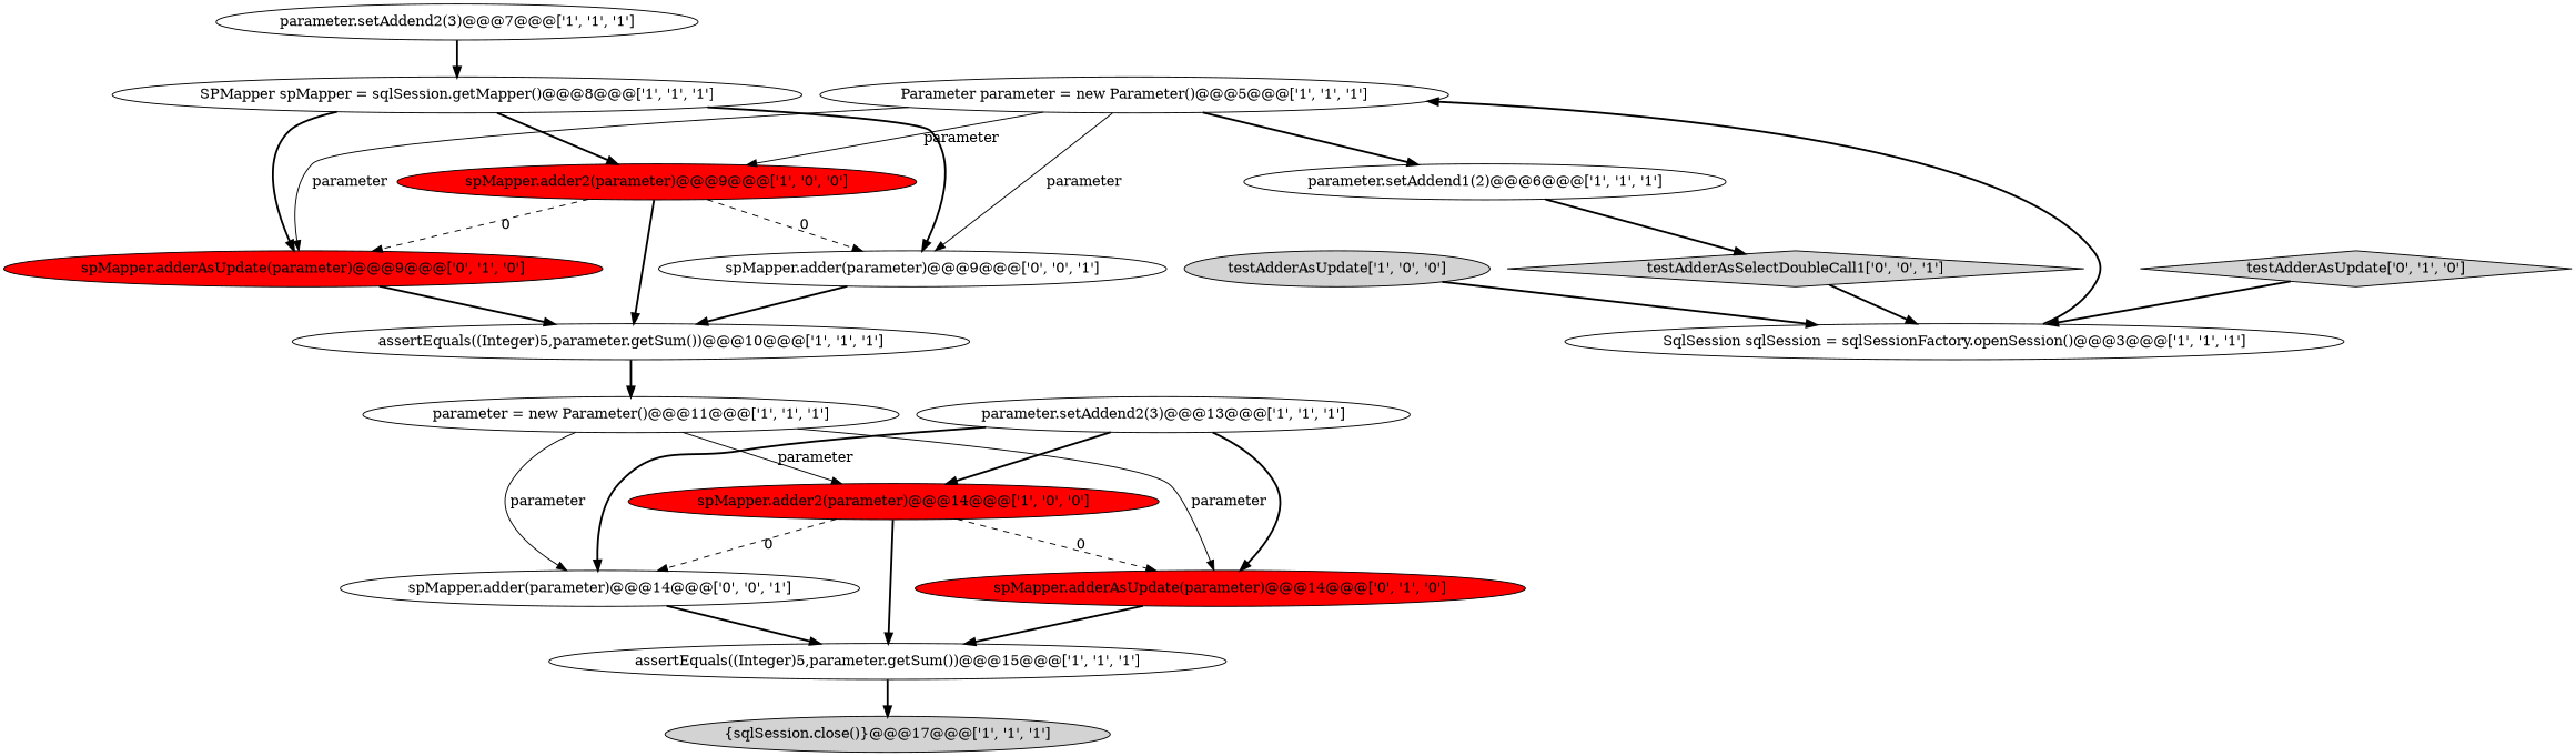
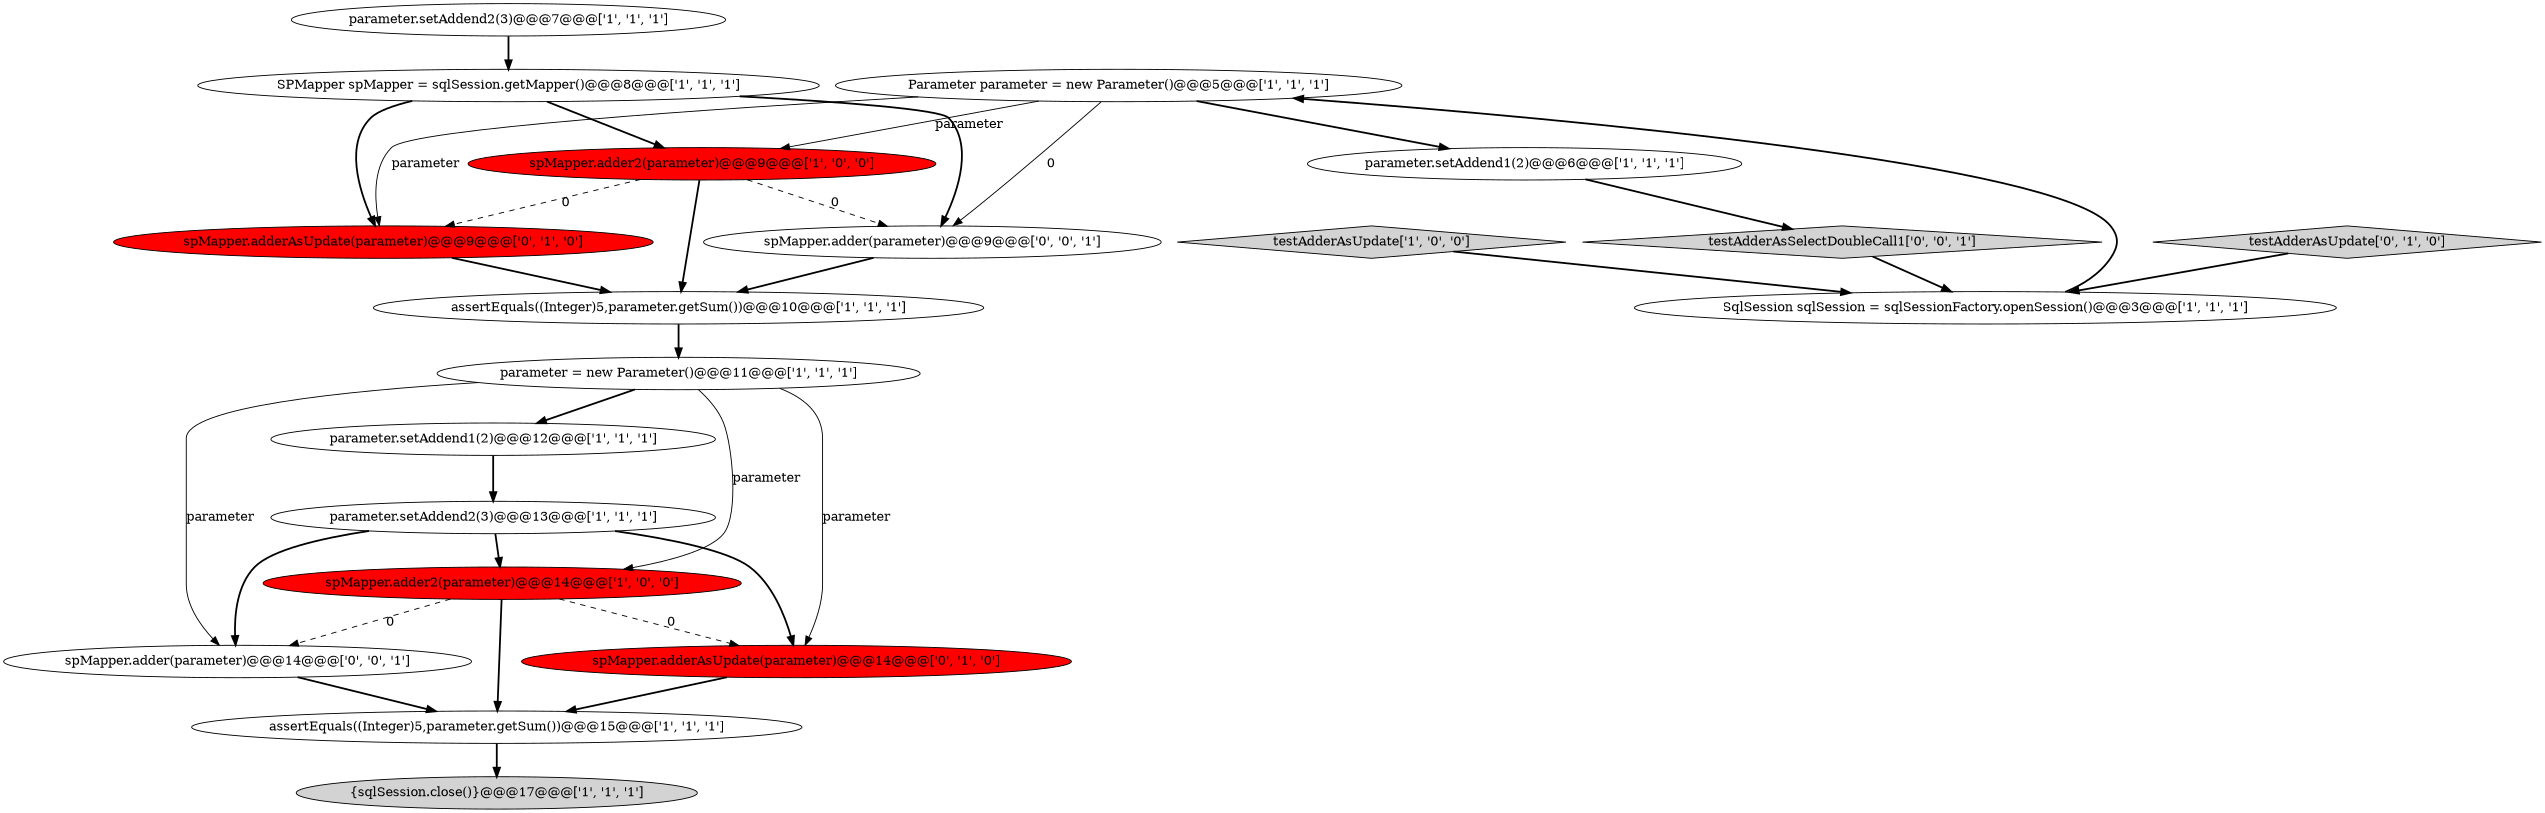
  digraph {
    node [fillcolor=white shape=ellipse style=filled]
    edge [style=bold]
    n1 [fillcolor=red label="spMapper.adder2(parameter)@@@9@@@['1', '0', '0']"]
    n2 [fillcolor=red label="spMapper.adderAsUpdate(parameter)@@@9@@@['0', '1', '0']"]
    n3 [label="assertEquals((Integer)5,parameter.getSum())@@@10@@@['1', '1', '1']"]
    n4 [label="spMapper.adder(parameter)@@@9@@@['0', '0', '1']"]
    n5 [label="parameter = new Parameter()@@@11@@@['1', '1', '1']"]
+   n6 [label="parameter.setAddend1(2)@@@12@@@['1', '1', '1']"]
    n7 [label="parameter.setAddend2(3)@@@13@@@['1', '1', '1']"]
    n8 [fillcolor=red label="spMapper.adderAsUpdate(parameter)@@@14@@@['0', '1', '0']"]
    n9 [fillcolor=red label="spMapper.adder2(parameter)@@@14@@@['1', '0', '0']"]
    n10 [label="spMapper.adder(parameter)@@@14@@@['0', '0', '1']"]
    n11 [label="parameter.setAddend2(3)@@@7@@@['1', '1', '1']"]
    n12 [label="SPMapper spMapper = sqlSession.getMapper()@@@8@@@['1', '1', '1']"]
    n13 [label="assertEquals((Integer)5,parameter.getSum())@@@15@@@['1', '1', '1']"]
    n14 [fillcolor=lightgray label="testAdderAsUpdate['0', '1', '0']" shape=diamond]
    n15 [label="SqlSession sqlSession = sqlSessionFactory.openSession()@@@3@@@['1', '1', '1']"]
    n16 [label="Parameter parameter = new Parameter()@@@5@@@['1', '1', '1']"]
    n17 [label="parameter.setAddend1(2)@@@6@@@['1', '1', '1']"]
    n18 [fillcolor=lightgray label="testAdderAsSelectDoubleCall1['0', '0', '1']" shape=diamond]
    n19 [fillcolor=lightgray label="{sqlSession.close()}@@@17@@@['1', '1', '1']"]
-   n20 [fillcolor=lightgray label="testAdderAsUpdate['1', '0', '0']"]
+   n20 [fillcolor=lightgray label="testAdderAsUpdate['1', '0', '0']" shape=diamond]
    n1 -> n2 [label=0 style=dashed]
    n1 -> n3
    n1 -> n4 [label=0 style=dashed]
    n2 -> n3
    n3 -> n5
    n4 -> n3
+   n5 -> n6
    n5 -> n8 [label=parameter style=solid]
    n5 -> n9 [label=parameter style=solid]
    n5 -> n10 [label=parameter style=solid]
+   n6 -> n7
    n7 -> n8
    n7 -> n9
    n7 -> n10
    n8 -> n13
    n9 -> n8 [label=0 style=dashed]
    n9 -> n10 [label=0 style=dashed]
    n9 -> n13
    n10 -> n13
    n11 -> n12
    n12 -> n1
    n12 -> n2
    n12 -> n4
    n13 -> n19
    n14 -> n15
    n15 -> n16
    n16 -> n1 [label=parameter style=solid]
    n16 -> n2 [label=parameter style=solid]
-   n16 -> n4 [label=parameter style=solid]
+   n16 -> n4 [label=0 style=solid]
    n16 -> n17
    n17 -> n18
    n18 -> n15
    n20 -> n15
  }
